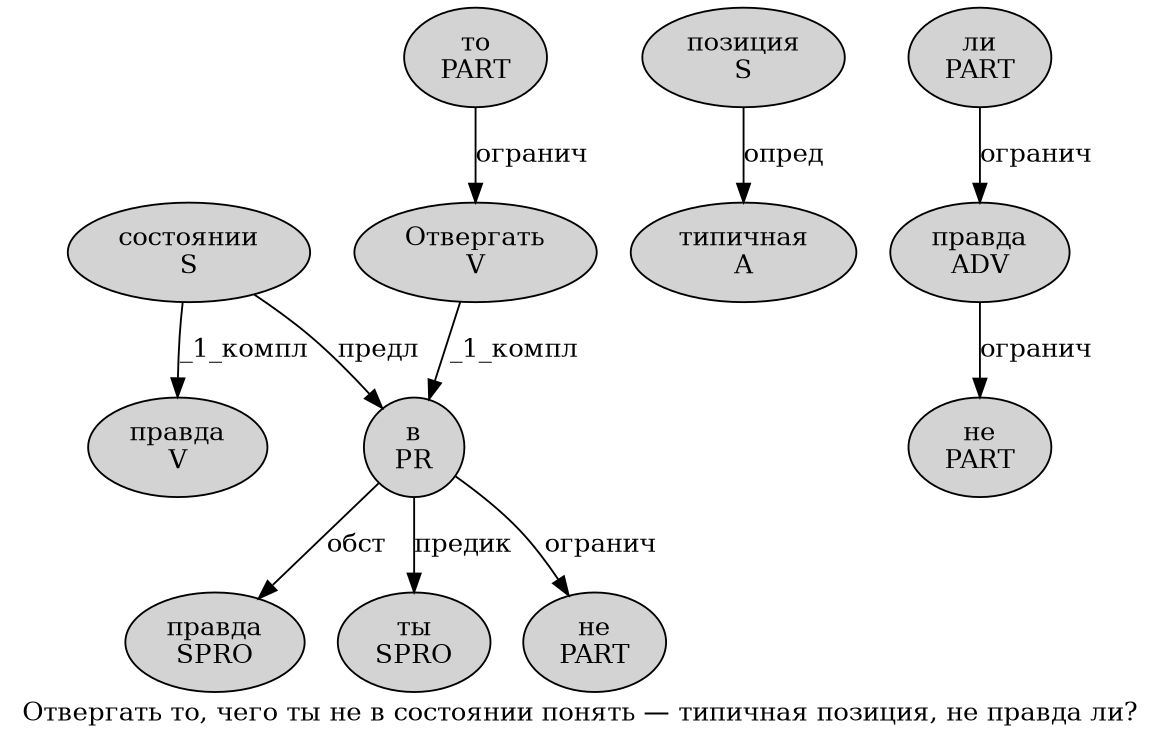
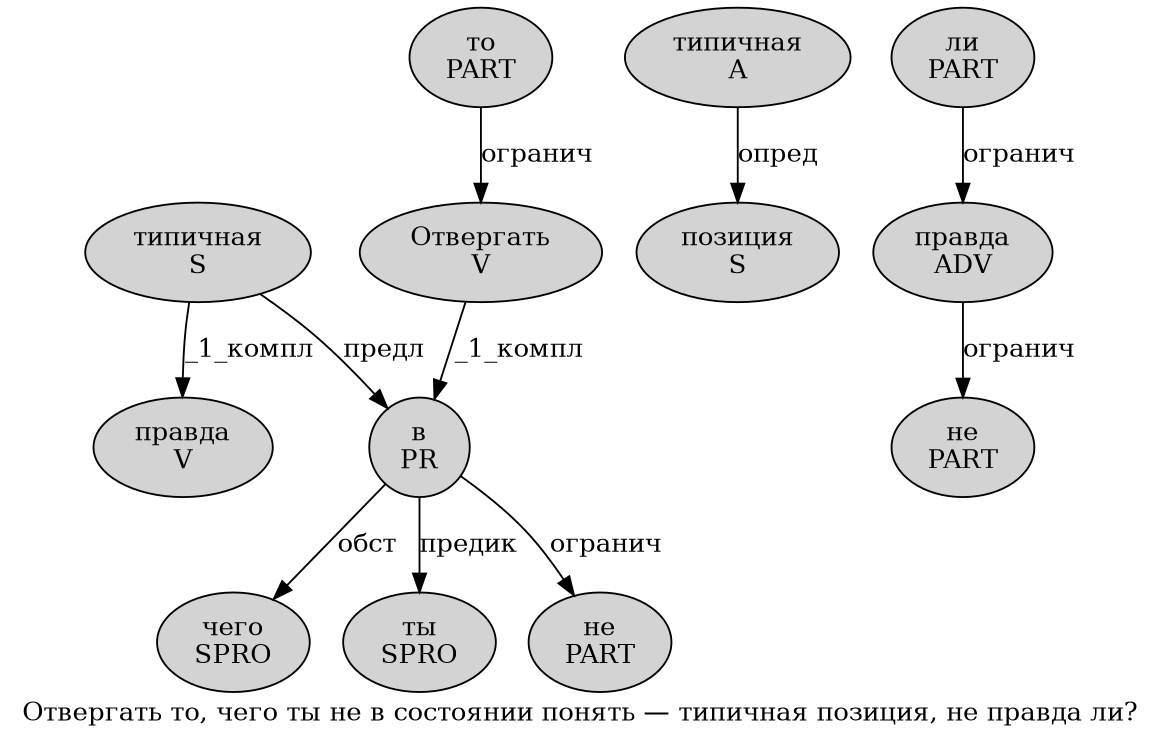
  digraph {
    label="Отвергать то, чего ты не в состоянии понять — типичная позиция, не правда ли?"
    node [fillcolor=lightgray penwidth=1 shape=ellipse style=filled]
    n1 [label="Отвергать\nV"]
    n2 [label="в\nPR"]
    n3 [label="то\nPART"]
-   n4 [label="правда\nSPRO"]
+   n4 [label="чего\nSPRO"]
    n5 [label="ты\nSPRO"]
    n6 [label="не\nPART"]
-   n7 [label="состоянии\nS"]
+   n7 [label="типичная\nS"]
    n8 [label="правда\nV"]
    n9 [label="типичная\nA"]
    n10 [label="позиция\nS"]
    n11 [label="не\nPART"]
    n12 [label="правда\nADV"]
    n13 [label="ли\nPART"]
    n1 -> n2 [label="_1_компл"]
    n2 -> n4 [label="обст"]
    n2 -> n5 [label="предик"]
    n2 -> n6 [label="огранич"]
    n3 -> n1 [label="огранич"]
    n7 -> n2 [label="предл"]
    n7 -> n8 [label="_1_компл"]
-   n10 -> n9 [label="опред"]
+   n9 -> n10 [label="опред"]
    n12 -> n11 [label="огранич"]
    n13 -> n12 [label="огранич"]
  }
